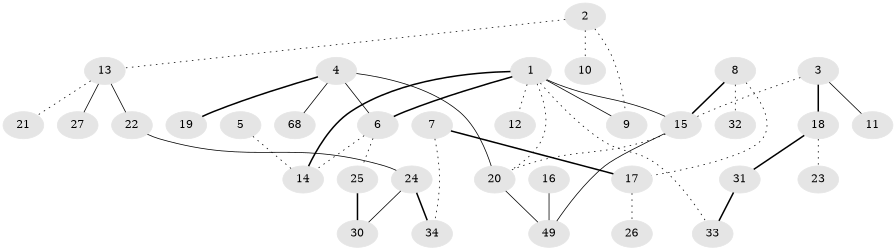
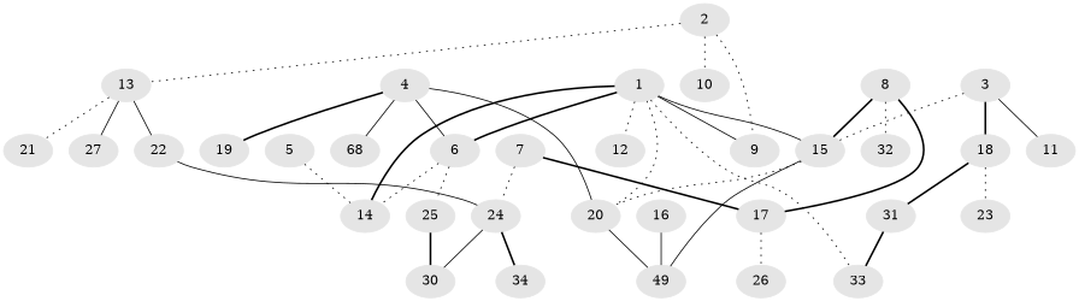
  graph {
    node [color=gray90 style=filled]
    edge [style=dotted weight=1.0]
    1
    6
    9
    12
    14
    15
    20
    33
    25
    n10 [label=49]
    2
    10
    13
    21
    22
    27
    3
    11
    18
    23
    31
    4
    19
    n24 [label=68]
    5
    30
    7
    17
    24
    26
    34
    8
    32
    16
    1 -- 6 [style=bold]
    1 -- 9 [style=solid]
    1 -- 12
    1 -- 14 [style=bold]
    1 -- 15 [style=solid]
    1 -- 20
    1 -- 33
    6 -- 14
    6 -- 25
    15 -- 20
    15 -- n10 [style=solid]
    20 -- n10 [style=solid]
    25 -- 30 [style=bold]
    2 -- 9
    2 -- 10
    2 -- 13
    13 -- 21
    13 -- 22 [style=solid]
    13 -- 27 [style=solid]
    22 -- 24 [style=solid]
    3 -- 15
    3 -- 11 [style=solid]
    3 -- 18 [style=bold]
    18 -- 23
    18 -- 31 [style=bold]
    31 -- 33 [style=bold]
    4 -- 6 [style=solid]
    4 -- 20 [style=solid]
    4 -- 19 [style=bold]
    4 -- n24 [style=solid]
    5 -- 14
    7 -- 17 [style=bold]
-   7 -- 34
+   7 -- 24
    17 -- 26
    24 -- 30 [style=solid]
    24 -- 34 [style=bold]
    8 -- 15 [style=bold]
-   8 -- 17
+   8 -- 17 [style=bold]
    8 -- 32
    16 -- n10 [style=solid]
  }
